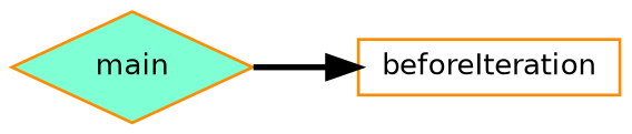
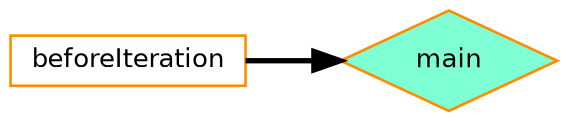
  digraph {
    rankdir=RL
    node [color=darkorange fontname=Helvetica fontsize=10 style=filled]
    n1 [fillcolor=white fontcolor=black height=0.2 label=beforeIteration shape=box width=0.4]
    n2 [fillcolor=aquamarine height=0.2 label=main shape=diamond width=0.4]
-   n1 -> n2 [color=black dir=back fontname=Helvetica fontsize=10 labelfontname=Helvetica labelfontsize=10 style=bold]
+   n2 -> n1 [color=black dir=back fontname=Helvetica fontsize=10 labelfontname=Helvetica labelfontsize=10 style=bold]
  }
